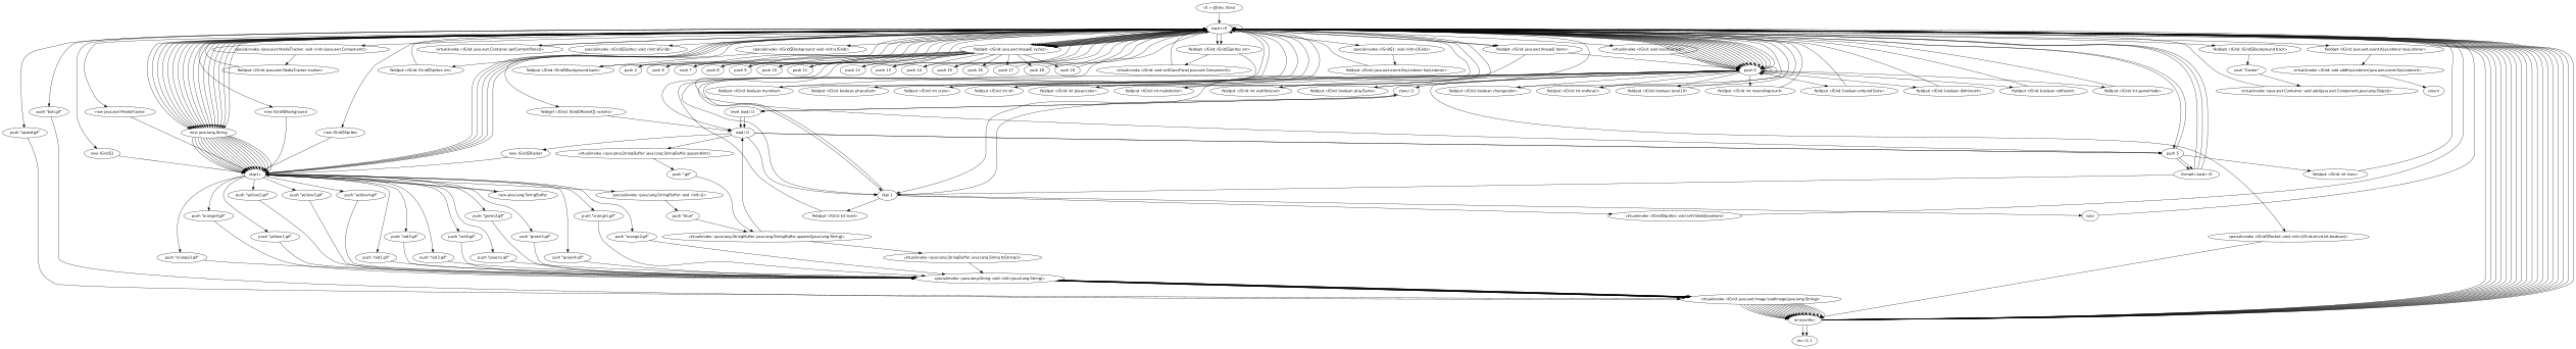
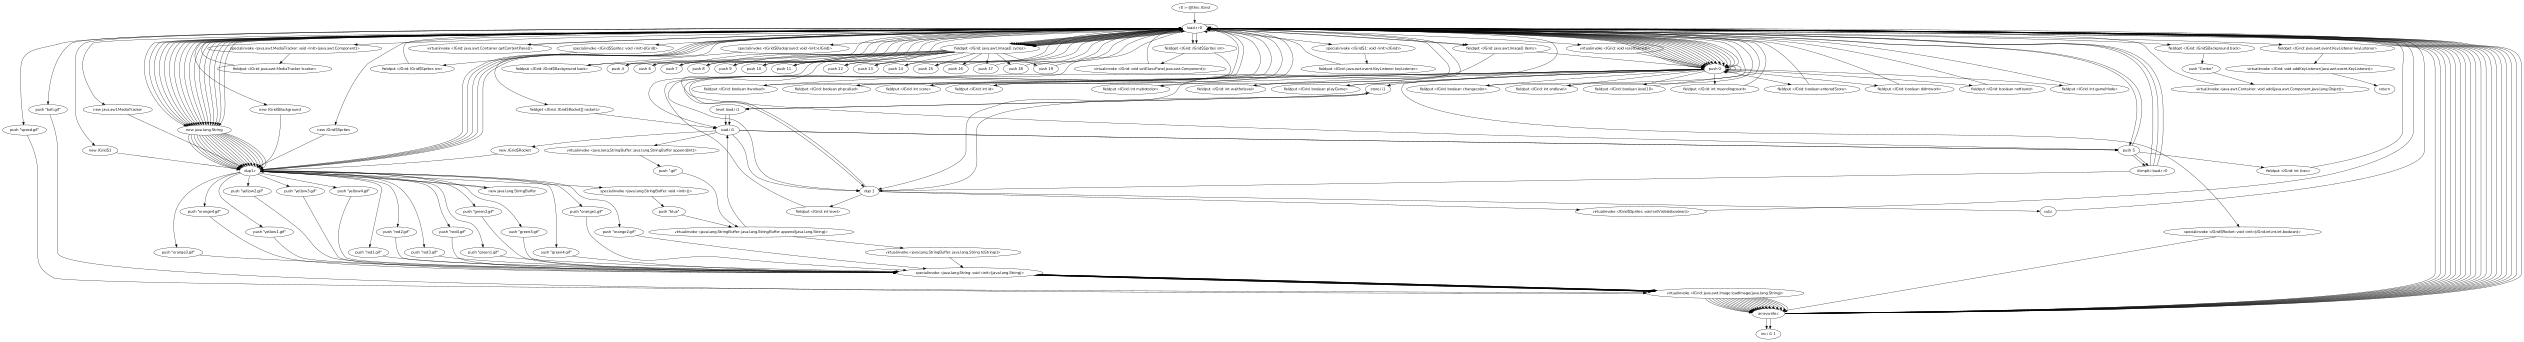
  digraph {
    fontname=Nunito
    node [fontname=Nunito]
    edge [fontname=Nunito]
    "r0 := @this: JGrid"
    "load.r r0"
    "push 0"
    "push 5"
    n5 [label="dup 1"]
    "new java.awt.MediaTracker"
    "specialinvoke <java.awt.MediaTracker: void <init>(java.awt.Component)>"
    "new JGrid$Sprites"
    "specialinvoke <JGrid$Sprites: void <init>(JGrid)>"
    "fieldget <JGrid: JGrid$Sprites sm>"
    "new JGrid$Background"
    "specialinvoke <JGrid$Background: void <init>(JGrid)>"
    "virtualinvoke <JGrid: java.awt.Container getContentPane()>"
    "fieldget <JGrid: JGrid$Background back>"
    "virtualinvoke <JGrid: void resetGame()>"
    "fieldget <JGrid: java.awt.Image[] cycles>"
    "new java.lang.String"
    "fieldget <JGrid: java.awt.Image[] items>"
    "push \"ball.gif\""
    "push \"speed.gif\""
    "new JGrid$1"
    "specialinvoke <JGrid$1: void <init>(JGrid)>"
    "fieldget <JGrid: java.awt.event.KeyListener keyListener>"
    "fieldget <JGrid: JGrid$Rocket[] rockets>"
    "fieldput <JGrid: boolean itworked>"
    "fieldput <JGrid: boolean phpcalled>"
    "fieldput <JGrid: int score>"
    "fieldput <JGrid: int id>"
-   "fieldput <JGrid: int playercolor>"
    "fieldput <JGrid: int mybotcolor>"
    "fieldput <JGrid: int waitforlevel>"
    "fieldput <JGrid: boolean playGame>"
    "fieldput <JGrid: boolean changecolor>"
    "fieldput <JGrid: int endlevel>"
    "fieldput <JGrid: boolean level10>"
    "fieldput <JGrid: int myendingcount>"
    "fieldput <JGrid: boolean enteredScore>"
    "fieldput <JGrid: boolean didntwork>"
    "fieldput <JGrid: boolean notfound>"
    "fieldput <JGrid: int gameMode>"
    "store.i i1"
    "specialinvoke <JGrid$Rocket: void <init>(JGrid,int,int,int,boolean)>"
    "fieldput <JGrid: int lives>"
    "ifcmplt.i load.r r0"
    "fieldput <JGrid: int level>"
    "virtualinvoke <JGrid$Sprites: void setVisible(boolean)>"
    "sub.i"
    "dup1.r"
    "fieldput <JGrid: java.awt.MediaTracker tracker>"
    "fieldput <JGrid: JGrid$Sprites sm>"
    "virtualinvoke <JGrid: void setGlassPane(java.awt.Component)>"
    "fieldput <JGrid: JGrid$Background back>"
    "push \"Center\""
    "load.i i1"
    "push 4"
    "push 6"
    "push 7"
    "push 8"
    "push 9"
    "push 10"
    "push 11"
    "push 12"
    "push 13"
    "push 14"
    "push 15"
    "push 16"
    "push 17"
    "push 18"
    "push 19"
    "virtualinvoke <JGrid: java.awt.Image loadImage(java.lang.String)>"
    "fieldput <JGrid: java.awt.event.KeyListener keyListener>"
    "virtualinvoke <JGrid: void addKeyListener(java.awt.event.KeyListener)>"
    n73 [label="level load.i i1"]
    "arraywrite.r"
    "push \"red1.gif\""
    "push \"red2.gif\""
    "push \"red3.gif\""
    "push \"red4.gif\""
    "push \"green1.gif\""
    "push \"green2.gif\""
    "push \"green3.gif\""
    "push \"green4.gif\""
    "push \"orange1.gif\""
    "push \"orange2.gif\""
    "push \"orange3.gif\""
    "push \"orange4.gif\""
    "push \"yellow1.gif\""
    "push \"yellow2.gif\""
    "push \"yellow3.gif\""
    "push \"yellow4.gif\""
    "new java.lang.StringBuffer"
    "specialinvoke <java.lang.StringBuffer: void <init>()>"
    "specialinvoke <java.lang.String: void <init>(java.lang.String)>"
    "push \"blue\""
    "virtualinvoke <java.awt.Container: void add(java.awt.Component,java.lang.Object)>"
    "virtualinvoke <java.lang.StringBuffer: java.lang.StringBuffer append(int)>"
    "new JGrid$Rocket"
    "push \".gif\""
    "inc.i i1 1"
    return
    "virtualinvoke <java.lang.StringBuffer: java.lang.StringBuffer append(java.lang.String)>"
    "virtualinvoke <java.lang.StringBuffer: java.lang.String toString()>"
    "r0 := @this: JGrid" -> "load.r r0"
    "load.r r0" -> "load.r r0"
    "load.r r0" -> "load.r r0"
    "load.r r0" -> "push 0"
    "load.r r0" -> "push 0"
    "load.r r0" -> "push 0"
    "load.r r0" -> "push 0"
    "load.r r0" -> "push 0"
    "load.r r0" -> "push 0"
    "load.r r0" -> "push 0"
    "load.r r0" -> "push 0"
    "load.r r0" -> "push 0"
    "load.r r0" -> "push 0"
    "load.r r0" -> "push 0"
    "load.r r0" -> "push 0"
    "load.r r0" -> "push 0"
    "load.r r0" -> "push 0"
    "load.r r0" -> "push 0"
    "load.r r0" -> "push 0"
    "load.r r0" -> "push 0"
    "load.r r0" -> "push 5"
    "load.r r0" -> n5
    "load.r r0" -> "new java.awt.MediaTracker"
    "load.r r0" -> "specialinvoke <java.awt.MediaTracker: void <init>(java.awt.Component)>"
    "load.r r0" -> "new JGrid$Sprites"
    "load.r r0" -> "specialinvoke <JGrid$Sprites: void <init>(JGrid)>"
    "load.r r0" -> "fieldget <JGrid: JGrid$Sprites sm>"
    "load.r r0" -> "fieldget <JGrid: JGrid$Sprites sm>"
    "load.r r0" -> "new JGrid$Background"
    "load.r r0" -> "specialinvoke <JGrid$Background: void <init>(JGrid)>"
    "load.r r0" -> "virtualinvoke <JGrid: java.awt.Container getContentPane()>"
    "load.r r0" -> "fieldget <JGrid: JGrid$Background back>"
    "load.r r0" -> "virtualinvoke <JGrid: void resetGame()>"
    "load.r r0" -> "fieldget <JGrid: java.awt.Image[] cycles>"
    "load.r r0" -> "fieldget <JGrid: java.awt.Image[] cycles>"
    "load.r r0" -> "fieldget <JGrid: java.awt.Image[] cycles>"
    "load.r r0" -> "fieldget <JGrid: java.awt.Image[] cycles>"
    "load.r r0" -> "fieldget <JGrid: java.awt.Image[] cycles>"
    "load.r r0" -> "fieldget <JGrid: java.awt.Image[] cycles>"
    "load.r r0" -> "fieldget <JGrid: java.awt.Image[] cycles>"
    "load.r r0" -> "fieldget <JGrid: java.awt.Image[] cycles>"
    "load.r r0" -> "fieldget <JGrid: java.awt.Image[] cycles>"
    "load.r r0" -> "fieldget <JGrid: java.awt.Image[] cycles>"
    "load.r r0" -> "fieldget <JGrid: java.awt.Image[] cycles>"
    "load.r r0" -> "fieldget <JGrid: java.awt.Image[] cycles>"
    "load.r r0" -> "fieldget <JGrid: java.awt.Image[] cycles>"
    "load.r r0" -> "fieldget <JGrid: java.awt.Image[] cycles>"
    "load.r r0" -> "fieldget <JGrid: java.awt.Image[] cycles>"
    "load.r r0" -> "fieldget <JGrid: java.awt.Image[] cycles>"
    "load.r r0" -> "fieldget <JGrid: java.awt.Image[] cycles>"
    "load.r r0" -> "new java.lang.String"
    "load.r r0" -> "new java.lang.String"
    "load.r r0" -> "new java.lang.String"
    "load.r r0" -> "new java.lang.String"
    "load.r r0" -> "new java.lang.String"
    "load.r r0" -> "new java.lang.String"
    "load.r r0" -> "new java.lang.String"
    "load.r r0" -> "new java.lang.String"
    "load.r r0" -> "new java.lang.String"
    "load.r r0" -> "new java.lang.String"
    "load.r r0" -> "new java.lang.String"
    "load.r r0" -> "new java.lang.String"
    "load.r r0" -> "new java.lang.String"
    "load.r r0" -> "new java.lang.String"
    "load.r r0" -> "new java.lang.String"
    "load.r r0" -> "new java.lang.String"
    "load.r r0" -> "new java.lang.String"
    "load.r r0" -> "fieldget <JGrid: java.awt.Image[] items>"
    "load.r r0" -> "fieldget <JGrid: java.awt.Image[] items>"
    "load.r r0" -> "push \"ball.gif\""
    "load.r r0" -> "push \"speed.gif\""
    "load.r r0" -> "new JGrid$1"
    "load.r r0" -> "specialinvoke <JGrid$1: void <init>(JGrid)>"
    "load.r r0" -> "fieldget <JGrid: java.awt.event.KeyListener keyListener>"
    "load.r r0" -> "fieldget <JGrid: JGrid$Rocket[] rockets>"
    "push 0" -> "load.r r0"
    "push 0" -> "push 0"
    "push 0" -> "push 0"
    "push 0" -> "push 0"
    "push 0" -> "fieldput <JGrid: boolean itworked>"
    "push 0" -> "fieldput <JGrid: boolean phpcalled>"
    "push 0" -> "fieldput <JGrid: int score>"
    "push 0" -> "fieldput <JGrid: int id>"
-   "push 0" -> "fieldput <JGrid: int playercolor>"
    "push 0" -> "fieldput <JGrid: int mybotcolor>"
    "push 0" -> "fieldput <JGrid: int waitforlevel>"
    "push 0" -> "fieldput <JGrid: boolean playGame>"
    "push 0" -> "fieldput <JGrid: boolean changecolor>"
    "push 0" -> "fieldput <JGrid: int endlevel>"
    "push 0" -> "fieldput <JGrid: boolean level10>"
    "push 0" -> "fieldput <JGrid: int myendingcount>"
    "push 0" -> "fieldput <JGrid: boolean enteredScore>"
    "push 0" -> "fieldput <JGrid: boolean didntwork>"
    "push 0" -> "fieldput <JGrid: boolean notfound>"
    "push 0" -> "fieldput <JGrid: int gameMode>"
    "push 0" -> "store.i i1"
    "push 0" -> "specialinvoke <JGrid$Rocket: void <init>(JGrid,int,int,int,boolean)>"
    "push 5" -> "load.r r0"
    "push 5" -> "fieldput <JGrid: int lives>"
    "push 5" -> "ifcmplt.i load.r r0"
    "push 5" -> "ifcmplt.i load.r r0"
    n5 -> "load.r r0"
    n5 -> "store.i i1"
    n5 -> "fieldput <JGrid: int level>"
    n5 -> "virtualinvoke <JGrid$Sprites: void setVisible(boolean)>"
    n5 -> "sub.i"
    "new java.awt.MediaTracker" -> "dup1.r"
    "specialinvoke <java.awt.MediaTracker: void <init>(java.awt.Component)>" -> "fieldput <JGrid: java.awt.MediaTracker tracker>"
    "new JGrid$Sprites" -> "dup1.r"
    "specialinvoke <JGrid$Sprites: void <init>(JGrid)>" -> "fieldput <JGrid: JGrid$Sprites sm>"
    "fieldget <JGrid: JGrid$Sprites sm>" -> n5
    "fieldget <JGrid: JGrid$Sprites sm>" -> "virtualinvoke <JGrid: void setGlassPane(java.awt.Component)>"
    "new JGrid$Background" -> "dup1.r"
    "specialinvoke <JGrid$Background: void <init>(JGrid)>" -> "fieldput <JGrid: JGrid$Background back>"
    "virtualinvoke <JGrid: java.awt.Container getContentPane()>" -> "load.r r0"
    "fieldget <JGrid: JGrid$Background back>" -> "push \"Center\""
    "virtualinvoke <JGrid: void resetGame()>" -> "push 0"
    "fieldget <JGrid: java.awt.Image[] cycles>" -> "push 5"
    "fieldget <JGrid: java.awt.Image[] cycles>" -> "load.i i1"
    "fieldget <JGrid: java.awt.Image[] cycles>" -> "push 4"
    "fieldget <JGrid: java.awt.Image[] cycles>" -> "push 6"
    "fieldget <JGrid: java.awt.Image[] cycles>" -> "push 7"
    "fieldget <JGrid: java.awt.Image[] cycles>" -> "push 8"
    "fieldget <JGrid: java.awt.Image[] cycles>" -> "push 9"
    "fieldget <JGrid: java.awt.Image[] cycles>" -> "push 10"
    "fieldget <JGrid: java.awt.Image[] cycles>" -> "push 11"
    "fieldget <JGrid: java.awt.Image[] cycles>" -> "push 12"
    "fieldget <JGrid: java.awt.Image[] cycles>" -> "push 13"
    "fieldget <JGrid: java.awt.Image[] cycles>" -> "push 14"
    "fieldget <JGrid: java.awt.Image[] cycles>" -> "push 15"
    "fieldget <JGrid: java.awt.Image[] cycles>" -> "push 16"
    "fieldget <JGrid: java.awt.Image[] cycles>" -> "push 17"
    "fieldget <JGrid: java.awt.Image[] cycles>" -> "push 18"
    "fieldget <JGrid: java.awt.Image[] cycles>" -> "push 19"
    "new java.lang.String" -> "dup1.r"
    "new java.lang.String" -> "dup1.r"
    "new java.lang.String" -> "dup1.r"
    "new java.lang.String" -> "dup1.r"
    "new java.lang.String" -> "dup1.r"
    "new java.lang.String" -> "dup1.r"
    "new java.lang.String" -> "dup1.r"
    "new java.lang.String" -> "dup1.r"
    "new java.lang.String" -> "dup1.r"
    "new java.lang.String" -> "dup1.r"
    "new java.lang.String" -> "dup1.r"
    "new java.lang.String" -> "dup1.r"
    "new java.lang.String" -> "dup1.r"
    "new java.lang.String" -> "dup1.r"
    "new java.lang.String" -> "dup1.r"
    "new java.lang.String" -> "dup1.r"
    "new java.lang.String" -> "dup1.r"
    "fieldget <JGrid: java.awt.Image[] items>" -> "push 0"
    "fieldget <JGrid: java.awt.Image[] items>" -> n5
    "push \"ball.gif\"" -> "virtualinvoke <JGrid: java.awt.Image loadImage(java.lang.String)>"
    "push \"speed.gif\"" -> "virtualinvoke <JGrid: java.awt.Image loadImage(java.lang.String)>"
    "new JGrid$1" -> "dup1.r"
    "specialinvoke <JGrid$1: void <init>(JGrid)>" -> "fieldput <JGrid: java.awt.event.KeyListener keyListener>"
    "fieldget <JGrid: java.awt.event.KeyListener keyListener>" -> "virtualinvoke <JGrid: void addKeyListener(java.awt.event.KeyListener)>"
    "fieldget <JGrid: JGrid$Rocket[] rockets>" -> "load.i i1"
    "fieldput <JGrid: boolean itworked>" -> "load.r r0"
    "fieldput <JGrid: boolean phpcalled>" -> "load.r r0"
    "fieldput <JGrid: int score>" -> "load.r r0"
    "fieldput <JGrid: int id>" -> "load.r r0"
-   "fieldput <JGrid: int playercolor>" -> "load.r r0"
    "fieldput <JGrid: int mybotcolor>" -> "load.r r0"
    "fieldput <JGrid: int waitforlevel>" -> "load.r r0"
    "fieldput <JGrid: boolean playGame>" -> "load.r r0"
    "fieldput <JGrid: boolean changecolor>" -> "load.r r0"
    "fieldput <JGrid: int endlevel>" -> "load.r r0"
    "fieldput <JGrid: boolean level10>" -> "load.r r0"
    "fieldput <JGrid: int myendingcount>" -> "load.r r0"
    "fieldput <JGrid: boolean enteredScore>" -> "load.r r0"
    "fieldput <JGrid: boolean didntwork>" -> "load.r r0"
    "fieldput <JGrid: boolean notfound>" -> "load.r r0"
    "fieldput <JGrid: int gameMode>" -> "load.r r0"
    "store.i i1" -> n73
    "store.i i1" -> n73
    "specialinvoke <JGrid$Rocket: void <init>(JGrid,int,int,int,boolean)>" -> "arraywrite.r"
    "fieldput <JGrid: int lives>" -> "load.r r0"
    "ifcmplt.i load.r r0" -> "load.r r0"
    "ifcmplt.i load.r r0" -> "load.r r0"
    "ifcmplt.i load.r r0" -> "load.r r0"
    "ifcmplt.i load.r r0" -> n5
    "fieldput <JGrid: int level>" -> "load.r r0"
    "virtualinvoke <JGrid$Sprites: void setVisible(boolean)>" -> "load.r r0"
    "sub.i" -> "load.r r0"
    "dup1.r" -> "load.r r0"
    "dup1.r" -> "load.r r0"
    "dup1.r" -> "load.r r0"
    "dup1.r" -> "load.r r0"
    "dup1.r" -> "load.r r0"
    "dup1.r" -> "push \"red1.gif\""
    "dup1.r" -> "push \"red2.gif\""
    "dup1.r" -> "push \"red3.gif\""
    "dup1.r" -> "push \"red4.gif\""
    "dup1.r" -> "push \"green1.gif\""
    "dup1.r" -> "push \"green2.gif\""
    "dup1.r" -> "push \"green3.gif\""
    "dup1.r" -> "push \"green4.gif\""
    "dup1.r" -> "push \"orange1.gif\""
    "dup1.r" -> "push \"orange2.gif\""
    "dup1.r" -> "push \"orange3.gif\""
    "dup1.r" -> "push \"orange4.gif\""
    "dup1.r" -> "push \"yellow1.gif\""
    "dup1.r" -> "push \"yellow2.gif\""
    "dup1.r" -> "push \"yellow3.gif\""
    "dup1.r" -> "push \"yellow4.gif\""
    "dup1.r" -> "new java.lang.StringBuffer"
    "dup1.r" -> "specialinvoke <java.lang.StringBuffer: void <init>()>"
    "fieldput <JGrid: java.awt.MediaTracker tracker>" -> "load.r r0"
    "fieldput <JGrid: JGrid$Sprites sm>" -> "load.r r0"
    "virtualinvoke <JGrid: void setGlassPane(java.awt.Component)>" -> "load.r r0"
    "fieldput <JGrid: JGrid$Background back>" -> "load.r r0"
    "push \"Center\"" -> "virtualinvoke <java.awt.Container: void add(java.awt.Component,java.lang.Object)>"
    "load.i i1" -> "push 5"
    "load.i i1" -> "push 5"
    "load.i i1" -> n5
    "load.i i1" -> "virtualinvoke <java.lang.StringBuffer: java.lang.StringBuffer append(int)>"
    "load.i i1" -> "new JGrid$Rocket"
    "push 4" -> "load.r r0"
    "push 6" -> "load.r r0"
    "push 7" -> "load.r r0"
    "push 8" -> "load.r r0"
    "push 9" -> "load.r r0"
    "push 10" -> "load.r r0"
    "push 11" -> "load.r r0"
    "push 12" -> "load.r r0"
    "push 13" -> "load.r r0"
    "push 14" -> "load.r r0"
    "push 15" -> "load.r r0"
    "push 16" -> "load.r r0"
    "push 17" -> "load.r r0"
    "push 18" -> "load.r r0"
    "push 19" -> "load.r r0"
    "virtualinvoke <JGrid: java.awt.Image loadImage(java.lang.String)>" -> "arraywrite.r"
    "virtualinvoke <JGrid: java.awt.Image loadImage(java.lang.String)>" -> "arraywrite.r"
    "virtualinvoke <JGrid: java.awt.Image loadImage(java.lang.String)>" -> "arraywrite.r"
    "virtualinvoke <JGrid: java.awt.Image loadImage(java.lang.String)>" -> "arraywrite.r"
    "virtualinvoke <JGrid: java.awt.Image loadImage(java.lang.String)>" -> "arraywrite.r"
    "virtualinvoke <JGrid: java.awt.Image loadImage(java.lang.String)>" -> "arraywrite.r"
    "virtualinvoke <JGrid: java.awt.Image loadImage(java.lang.String)>" -> "arraywrite.r"
    "virtualinvoke <JGrid: java.awt.Image loadImage(java.lang.String)>" -> "arraywrite.r"
    "virtualinvoke <JGrid: java.awt.Image loadImage(java.lang.String)>" -> "arraywrite.r"
    "virtualinvoke <JGrid: java.awt.Image loadImage(java.lang.String)>" -> "arraywrite.r"
    "virtualinvoke <JGrid: java.awt.Image loadImage(java.lang.String)>" -> "arraywrite.r"
    "virtualinvoke <JGrid: java.awt.Image loadImage(java.lang.String)>" -> "arraywrite.r"
    "virtualinvoke <JGrid: java.awt.Image loadImage(java.lang.String)>" -> "arraywrite.r"
    "virtualinvoke <JGrid: java.awt.Image loadImage(java.lang.String)>" -> "arraywrite.r"
    "virtualinvoke <JGrid: java.awt.Image loadImage(java.lang.String)>" -> "arraywrite.r"
    "virtualinvoke <JGrid: java.awt.Image loadImage(java.lang.String)>" -> "arraywrite.r"
    "virtualinvoke <JGrid: java.awt.Image loadImage(java.lang.String)>" -> "arraywrite.r"
    "virtualinvoke <JGrid: java.awt.Image loadImage(java.lang.String)>" -> "arraywrite.r"
    "virtualinvoke <JGrid: java.awt.Image loadImage(java.lang.String)>" -> "arraywrite.r"
    "fieldput <JGrid: java.awt.event.KeyListener keyListener>" -> "load.r r0"
    "virtualinvoke <JGrid: void addKeyListener(java.awt.event.KeyListener)>" -> return
    n73 -> "load.i i1"
    n73 -> "load.i i1"
    "arraywrite.r" -> "load.r r0"
    "arraywrite.r" -> "load.r r0"
    "arraywrite.r" -> "load.r r0"
    "arraywrite.r" -> "load.r r0"
    "arraywrite.r" -> "load.r r0"
    "arraywrite.r" -> "load.r r0"
    "arraywrite.r" -> "load.r r0"
    "arraywrite.r" -> "load.r r0"
    "arraywrite.r" -> "load.r r0"
    "arraywrite.r" -> "load.r r0"
    "arraywrite.r" -> "load.r r0"
    "arraywrite.r" -> "load.r r0"
    "arraywrite.r" -> "load.r r0"
    "arraywrite.r" -> "load.r r0"
    "arraywrite.r" -> "load.r r0"
    "arraywrite.r" -> "load.r r0"
    "arraywrite.r" -> "load.r r0"
    "arraywrite.r" -> "load.r r0"
    "arraywrite.r" -> "inc.i i1 1"
    "arraywrite.r" -> "inc.i i1 1"
    "push \"red1.gif\"" -> "specialinvoke <java.lang.String: void <init>(java.lang.String)>"
    "push \"red2.gif\"" -> "specialinvoke <java.lang.String: void <init>(java.lang.String)>"
    "push \"red3.gif\"" -> "specialinvoke <java.lang.String: void <init>(java.lang.String)>"
    "push \"red4.gif\"" -> "specialinvoke <java.lang.String: void <init>(java.lang.String)>"
    "push \"green1.gif\"" -> "specialinvoke <java.lang.String: void <init>(java.lang.String)>"
    "push \"green2.gif\"" -> "specialinvoke <java.lang.String: void <init>(java.lang.String)>"
    "push \"green3.gif\"" -> "specialinvoke <java.lang.String: void <init>(java.lang.String)>"
    "push \"green4.gif\"" -> "specialinvoke <java.lang.String: void <init>(java.lang.String)>"
    "push \"orange1.gif\"" -> "specialinvoke <java.lang.String: void <init>(java.lang.String)>"
    "push \"orange2.gif\"" -> "specialinvoke <java.lang.String: void <init>(java.lang.String)>"
    "push \"orange3.gif\"" -> "specialinvoke <java.lang.String: void <init>(java.lang.String)>"
    "push \"orange4.gif\"" -> "specialinvoke <java.lang.String: void <init>(java.lang.String)>"
    "push \"yellow1.gif\"" -> "specialinvoke <java.lang.String: void <init>(java.lang.String)>"
    "push \"yellow2.gif\"" -> "specialinvoke <java.lang.String: void <init>(java.lang.String)>"
    "push \"yellow3.gif\"" -> "specialinvoke <java.lang.String: void <init>(java.lang.String)>"
    "push \"yellow4.gif\"" -> "specialinvoke <java.lang.String: void <init>(java.lang.String)>"
    "new java.lang.StringBuffer" -> "dup1.r"
    "specialinvoke <java.lang.StringBuffer: void <init>()>" -> "push \"blue\""
    "specialinvoke <java.lang.String: void <init>(java.lang.String)>" -> "virtualinvoke <JGrid: java.awt.Image loadImage(java.lang.String)>"
    "specialinvoke <java.lang.String: void <init>(java.lang.String)>" -> "virtualinvoke <JGrid: java.awt.Image loadImage(java.lang.String)>"
    "specialinvoke <java.lang.String: void <init>(java.lang.String)>" -> "virtualinvoke <JGrid: java.awt.Image loadImage(java.lang.String)>"
    "specialinvoke <java.lang.String: void <init>(java.lang.String)>" -> "virtualinvoke <JGrid: java.awt.Image loadImage(java.lang.String)>"
    "specialinvoke <java.lang.String: void <init>(java.lang.String)>" -> "virtualinvoke <JGrid: java.awt.Image loadImage(java.lang.String)>"
    "specialinvoke <java.lang.String: void <init>(java.lang.String)>" -> "virtualinvoke <JGrid: java.awt.Image loadImage(java.lang.String)>"
    "specialinvoke <java.lang.String: void <init>(java.lang.String)>" -> "virtualinvoke <JGrid: java.awt.Image loadImage(java.lang.String)>"
    "specialinvoke <java.lang.String: void <init>(java.lang.String)>" -> "virtualinvoke <JGrid: java.awt.Image loadImage(java.lang.String)>"
    "specialinvoke <java.lang.String: void <init>(java.lang.String)>" -> "virtualinvoke <JGrid: java.awt.Image loadImage(java.lang.String)>"
    "specialinvoke <java.lang.String: void <init>(java.lang.String)>" -> "virtualinvoke <JGrid: java.awt.Image loadImage(java.lang.String)>"
    "specialinvoke <java.lang.String: void <init>(java.lang.String)>" -> "virtualinvoke <JGrid: java.awt.Image loadImage(java.lang.String)>"
    "specialinvoke <java.lang.String: void <init>(java.lang.String)>" -> "virtualinvoke <JGrid: java.awt.Image loadImage(java.lang.String)>"
    "specialinvoke <java.lang.String: void <init>(java.lang.String)>" -> "virtualinvoke <JGrid: java.awt.Image loadImage(java.lang.String)>"
    "specialinvoke <java.lang.String: void <init>(java.lang.String)>" -> "virtualinvoke <JGrid: java.awt.Image loadImage(java.lang.String)>"
    "specialinvoke <java.lang.String: void <init>(java.lang.String)>" -> "virtualinvoke <JGrid: java.awt.Image loadImage(java.lang.String)>"
    "specialinvoke <java.lang.String: void <init>(java.lang.String)>" -> "virtualinvoke <JGrid: java.awt.Image loadImage(java.lang.String)>"
    "specialinvoke <java.lang.String: void <init>(java.lang.String)>" -> "virtualinvoke <JGrid: java.awt.Image loadImage(java.lang.String)>"
    "push \"blue\"" -> "virtualinvoke <java.lang.StringBuffer: java.lang.StringBuffer append(java.lang.String)>"
    "virtualinvoke <java.awt.Container: void add(java.awt.Component,java.lang.Object)>" -> "load.r r0"
    "virtualinvoke <java.lang.StringBuffer: java.lang.StringBuffer append(int)>" -> "push \".gif\""
    "new JGrid$Rocket" -> "dup1.r"
    "push \".gif\"" -> "virtualinvoke <java.lang.StringBuffer: java.lang.StringBuffer append(java.lang.String)>"
    "virtualinvoke <java.lang.StringBuffer: java.lang.StringBuffer append(java.lang.String)>" -> "load.i i1"
    "virtualinvoke <java.lang.StringBuffer: java.lang.StringBuffer append(java.lang.String)>" -> "virtualinvoke <java.lang.StringBuffer: java.lang.String toString()>"
    "virtualinvoke <java.lang.StringBuffer: java.lang.String toString()>" -> "specialinvoke <java.lang.String: void <init>(java.lang.String)>"
  }
